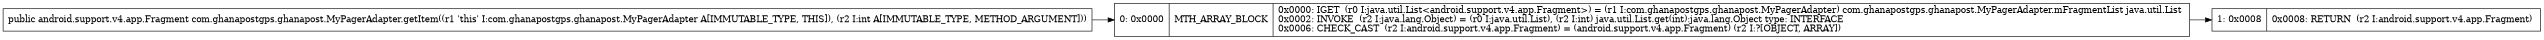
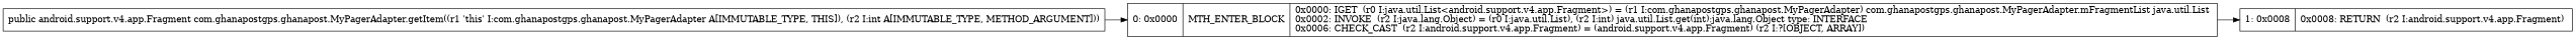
  digraph {
    rankdir=LR
    node [shape=record]
-   n1 [label="{0\:\ 0x0000|MTH_ARRAY_BLOCK\l|0x0000: IGET  (r0 I:java.util.List\<android.support.v4.app.Fragment\>) = (r1 I:com.ghanapostgps.ghanapost.MyPagerAdapter) com.ghanapostgps.ghanapost.MyPagerAdapter.mFragmentList java.util.List \l0x0002: INVOKE  (r2 I:java.lang.Object) = (r0 I:java.util.List), (r2 I:int) java.util.List.get(int):java.lang.Object type: INTERFACE \l0x0006: CHECK_CAST  (r2 I:android.support.v4.app.Fragment) = (android.support.v4.app.Fragment) (r2 I:?[OBJECT, ARRAY]) \l}"]
+   n1 [label="{0\:\ 0x0000|MTH_ENTER_BLOCK\l|0x0000: IGET  (r0 I:java.util.List\<android.support.v4.app.Fragment\>) = (r1 I:com.ghanapostgps.ghanapost.MyPagerAdapter) com.ghanapostgps.ghanapost.MyPagerAdapter.mFragmentList java.util.List \l0x0002: INVOKE  (r2 I:java.lang.Object) = (r0 I:java.util.List), (r2 I:int) java.util.List.get(int):java.lang.Object type: INTERFACE \l0x0006: CHECK_CAST  (r2 I:android.support.v4.app.Fragment) = (android.support.v4.app.Fragment) (r2 I:?[OBJECT, ARRAY]) \l}"]
    n2 [label="{1\:\ 0x0008|0x0008: RETURN  (r2 I:android.support.v4.app.Fragment) \l}"]
    n3 [label="{public android.support.v4.app.Fragment com.ghanapostgps.ghanapost.MyPagerAdapter.getItem((r1 'this' I:com.ghanapostgps.ghanapost.MyPagerAdapter A[IMMUTABLE_TYPE, THIS]), (r2 I:int A[IMMUTABLE_TYPE, METHOD_ARGUMENT])) }"]
    n1 -> n2
    n3 -> n1
  }
